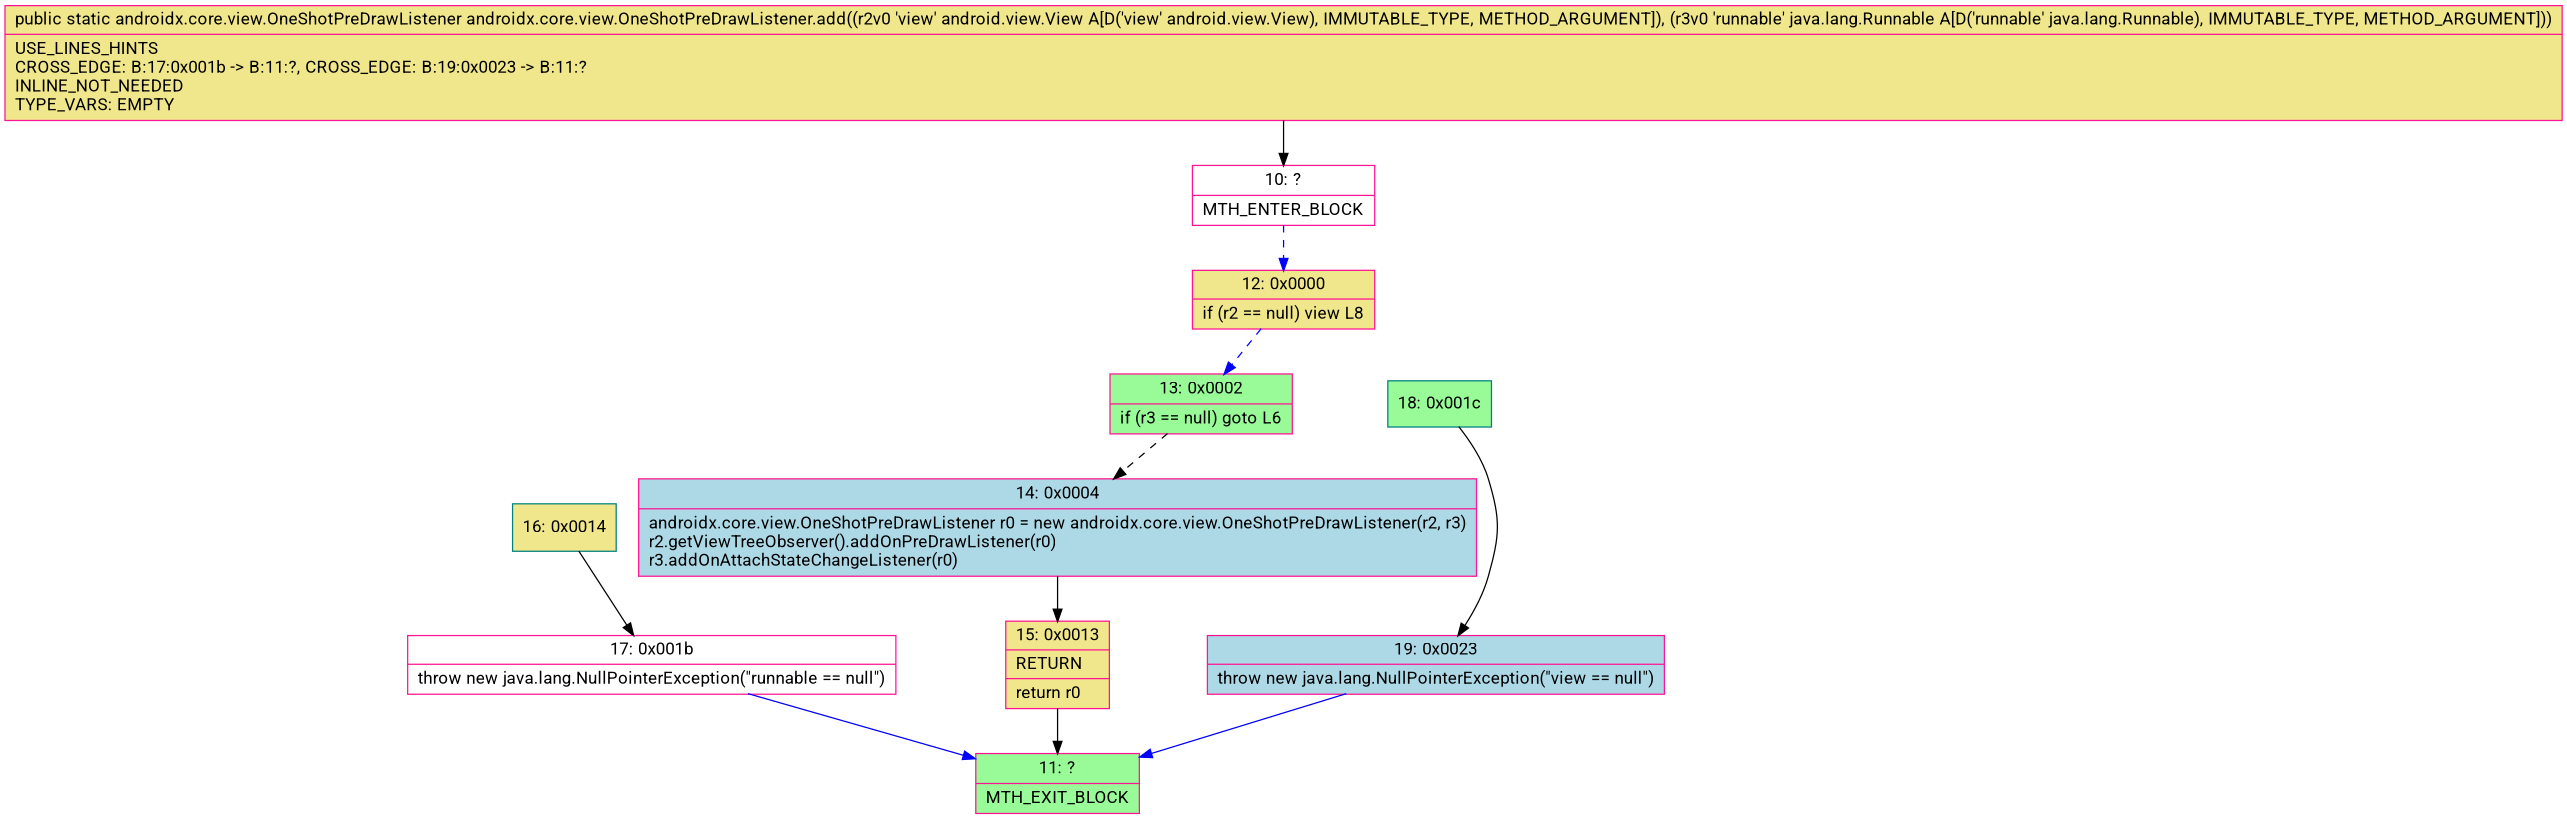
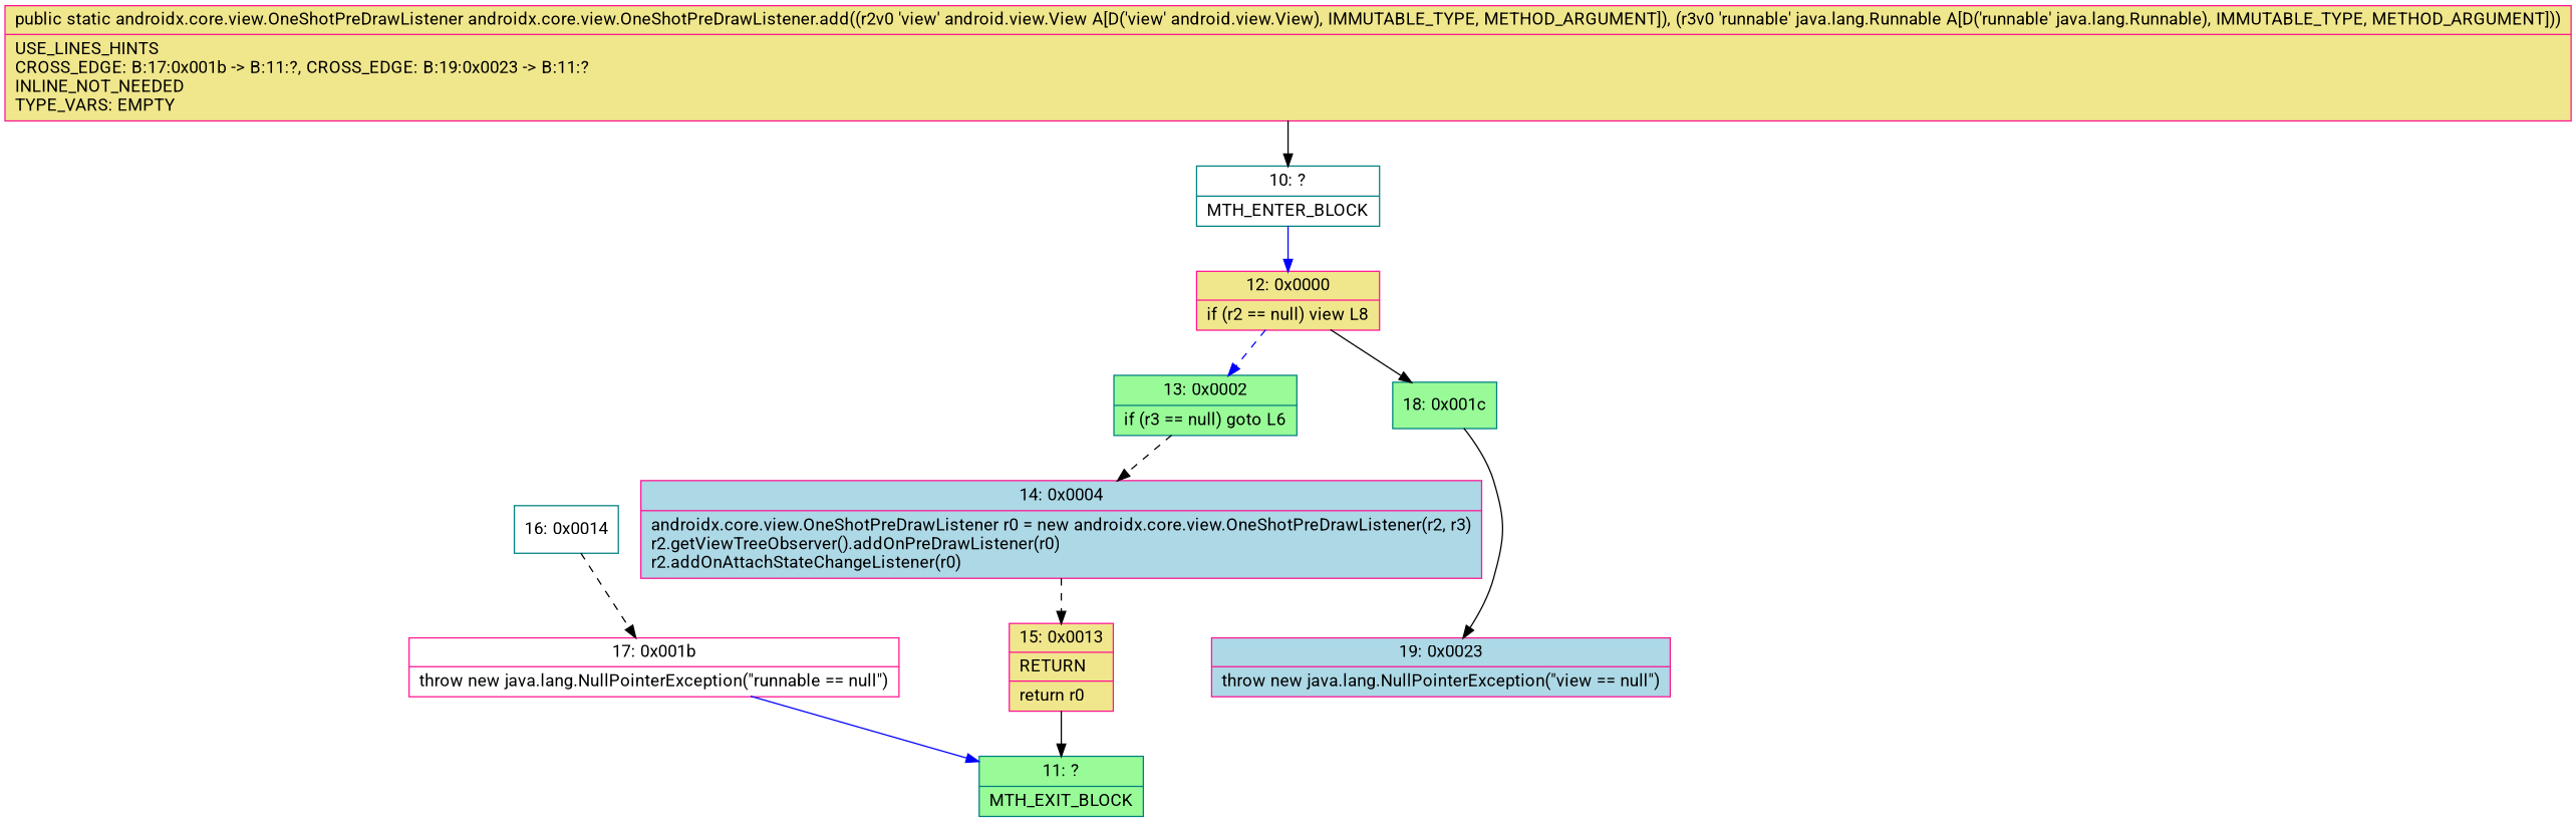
  digraph {
    fontname=Roboto
    node [color=deeppink fillcolor=white fontname=Roboto shape=record style=filled]
    edge [color=black fontname=Roboto]
-   n1 [label="{10\:\ ?|MTH_ENTER_BLOCK\l}"]
+   n1 [color=teal label="{10\:\ ?|MTH_ENTER_BLOCK\l}"]
    n2 [fillcolor=khaki label="{12\:\ 0x0000|if (r2 == null) view L8\l}"]
-   n3 [fillcolor=palegreen label="{13\:\ 0x0002|if (r3 == null) goto L6\l}"]
+   n3 [color=teal fillcolor=palegreen label="{13\:\ 0x0002|if (r3 == null) goto L6\l}"]
    n4 [color=teal fillcolor=palegreen label="{18\:\ 0x001c}"]
-   n5 [fillcolor=lightblue label="{14\:\ 0x0004|androidx.core.view.OneShotPreDrawListener r0 = new androidx.core.view.OneShotPreDrawListener(r2, r3)\lr2.getViewTreeObserver().addOnPreDrawListener(r0)\lr3.addOnAttachStateChangeListener(r0)\l}"]
+   n5 [fillcolor=lightblue label="{14\:\ 0x0004|androidx.core.view.OneShotPreDrawListener r0 = new androidx.core.view.OneShotPreDrawListener(r2, r3)\lr2.getViewTreeObserver().addOnPreDrawListener(r0)\lr2.addOnAttachStateChangeListener(r0)\l}"]
    n6 [fillcolor=lightblue label="{19\:\ 0x0023|throw new java.lang.NullPointerException(\"view == null\")\l}"]
    n7 [fillcolor=khaki label="{15\:\ 0x0013|RETURN\l|return r0\l}"]
-   n8 [color=teal fillcolor=khaki label="{16\:\ 0x0014}"]
+   n8 [color=teal label="{16\:\ 0x0014}"]
    n9 [label="{17\:\ 0x001b|throw new java.lang.NullPointerException(\"runnable == null\")\l}"]
-   n10 [fillcolor=palegreen label="{11\:\ ?|MTH_EXIT_BLOCK\l}"]
+   n10 [color=teal fillcolor=palegreen label="{11\:\ ?|MTH_EXIT_BLOCK\l}"]
    n11 [fillcolor=khaki label="{public static androidx.core.view.OneShotPreDrawListener androidx.core.view.OneShotPreDrawListener.add((r2v0 'view' android.view.View A[D('view' android.view.View), IMMUTABLE_TYPE, METHOD_ARGUMENT]), (r3v0 'runnable' java.lang.Runnable A[D('runnable' java.lang.Runnable), IMMUTABLE_TYPE, METHOD_ARGUMENT]))  | USE_LINES_HINTS\lCROSS_EDGE: B:17:0x001b \-\> B:11:?, CROSS_EDGE: B:19:0x0023 \-\> B:11:?\lINLINE_NOT_NEEDED\lTYPE_VARS: EMPTY\l}"]
-   n1 -> n2 [color=blue style=dashed]
+   n1 -> n2 [color=blue]
    n2 -> n3 [color=blue style=dashed]
+   n2 -> n4
    n3 -> n5 [style=dashed]
    n4 -> n6
-   n5 -> n7
-   n6 -> n10 [color=blue]
+   n5 -> n7 [style=dashed]
    n7 -> n10
-   n8 -> n9
+   n8 -> n9 [style=dashed]
    n9 -> n10 [color=blue]
    n11 -> n1
  }
